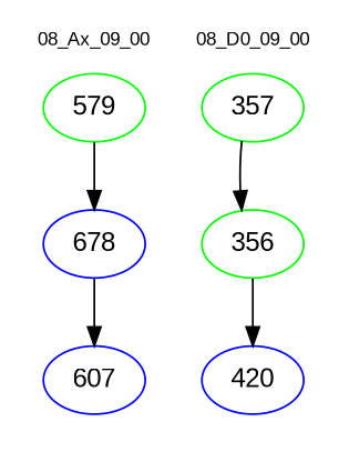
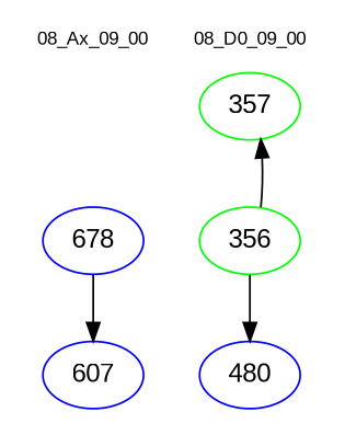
  digraph {
    fontname="Liberation Sans"
    node [color=green fontname="Liberation Sans"]
    edge [color=black fontname="Liberation Sans"]
-   n1 [label=579]
    n2 [color=blue label=678]
    n3 [color=blue label=607]
    n4 [label=357]
    n5 [label=356]
-   n6 [color=blue label=420]
+   n6 [color=blue label=480]
    subgraph cluster_1 {
      color=white
      fontsize=10
      label="08_Ax_09_00"
-     n1
      n2
      n3
    }
    subgraph cluster_2 {
      color=white
      fontsize=10
      label="08_D0_09_00"
      n4
      n5
      n6
    }
-   n1 -> n2
    n2 -> n3
-   n4 -> n5
+   n5 -> n4
    n5 -> n6
  }
